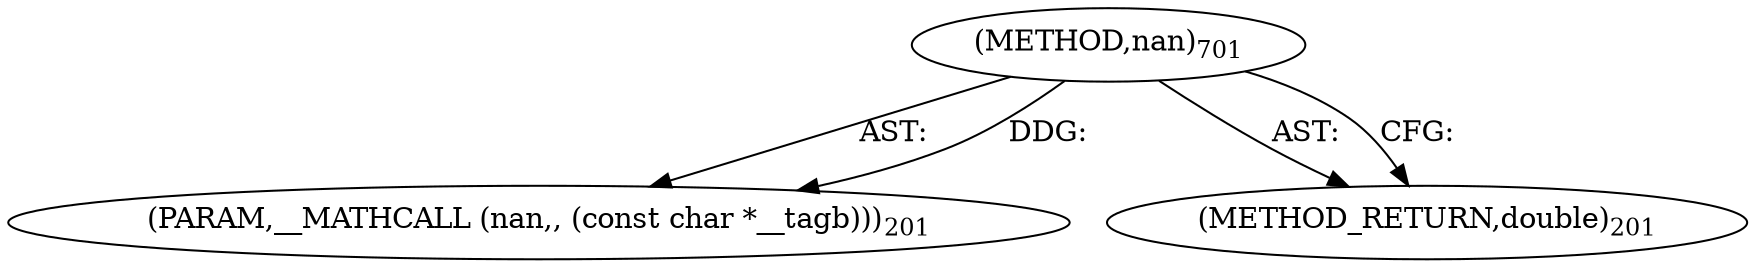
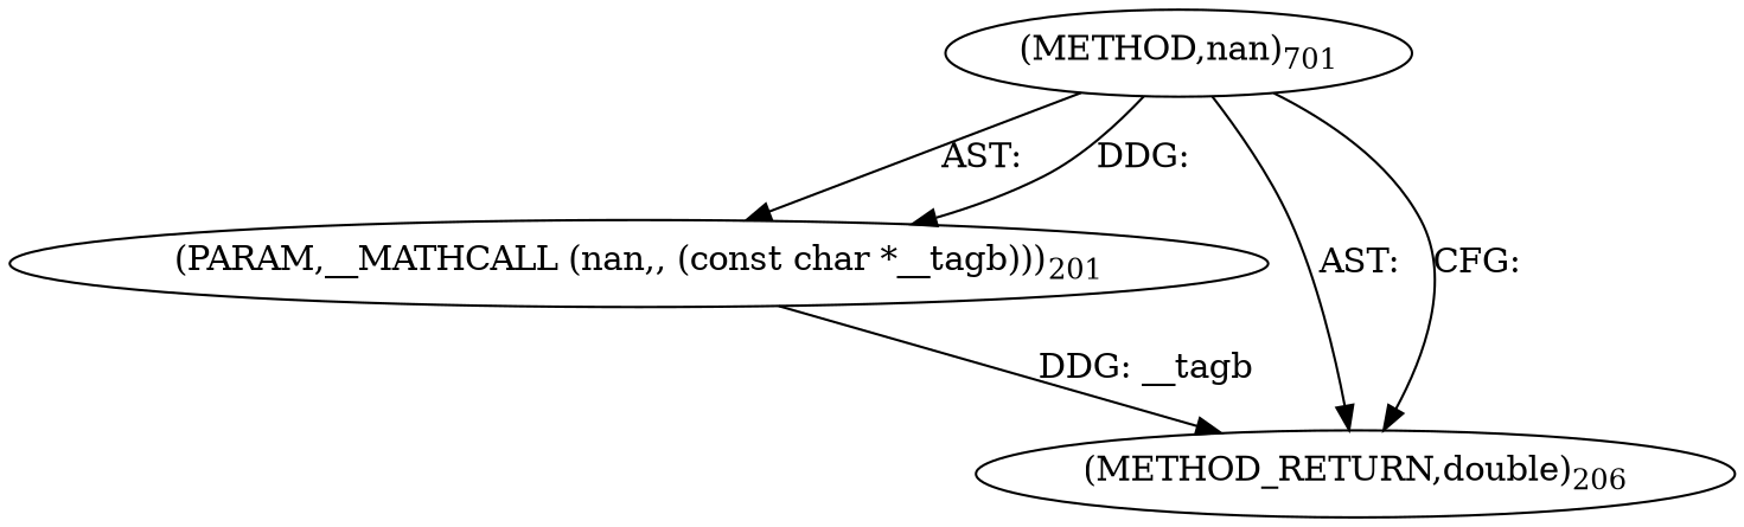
  digraph {
    n1 [label=<(METHOD,nan)<SUB>701</SUB>>]
    n2 [label=<(PARAM,__MATHCALL (nan,, (const char *__tagb)))<SUB>201</SUB>>]
-   n3 [label=<(METHOD_RETURN,double)<SUB>201</SUB>>]
+   n3 [label=<(METHOD_RETURN,double)<SUB>206</SUB>>]
    n1 -> n2 [label="AST: "]
    n1 -> n2 [label="DDG: "]
    n1 -> n3 [label="AST: "]
    n1 -> n3 [label="CFG: "]
+   n2 -> n3 [label="DDG: __tagb"]
  }
